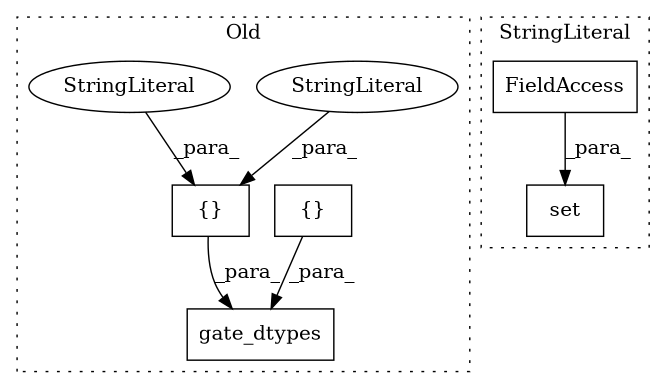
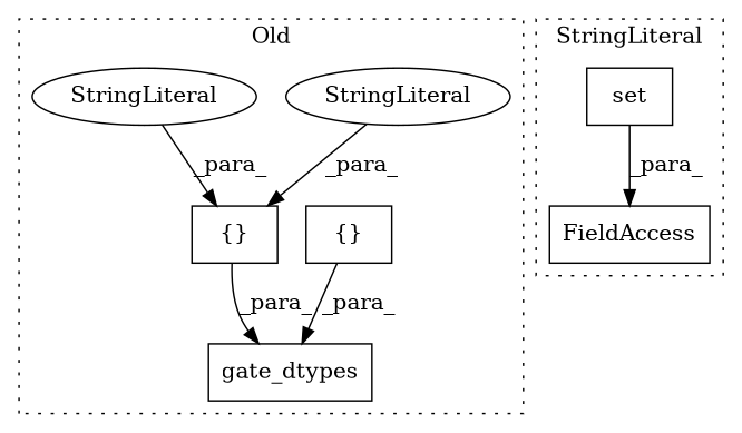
  digraph {
    node [a=32 l="1,1" shape=box]
    n1 [l="12,1" label=gate_dtypes s="548,771"]
    n2 [a=4 label="{}" s="578,647"]
    n3 [a=45 l=6 label=StringLiteral s=579 shape=ellipse]
    n4 [a=4 label="{}" s="661,765"]
    n5 [a=45 l=6 label=StringLiteral s=603 shape=ellipse]
    n6 [l="4,1" label=set s="2780,2824"]
    n7 [a=22 l=18 label=FieldAccess s=2784]
    subgraph cluster_1 {
      label=Old
      style=dotted
      n1
      n2
      n3
      n4
      n5
    }
    subgraph cluster_2 {
      label=StringLiteral
      style=dotted
      n6
      n7
    }
    n2 -> n1 [label=_para_]
    n3 -> n2 [label=_para_]
    n4 -> n1 [label=_para_]
    n5 -> n2 [label=_para_]
-   n7 -> n6 [label=_para_]
+   n6 -> n7 [label=_para_]
  }
